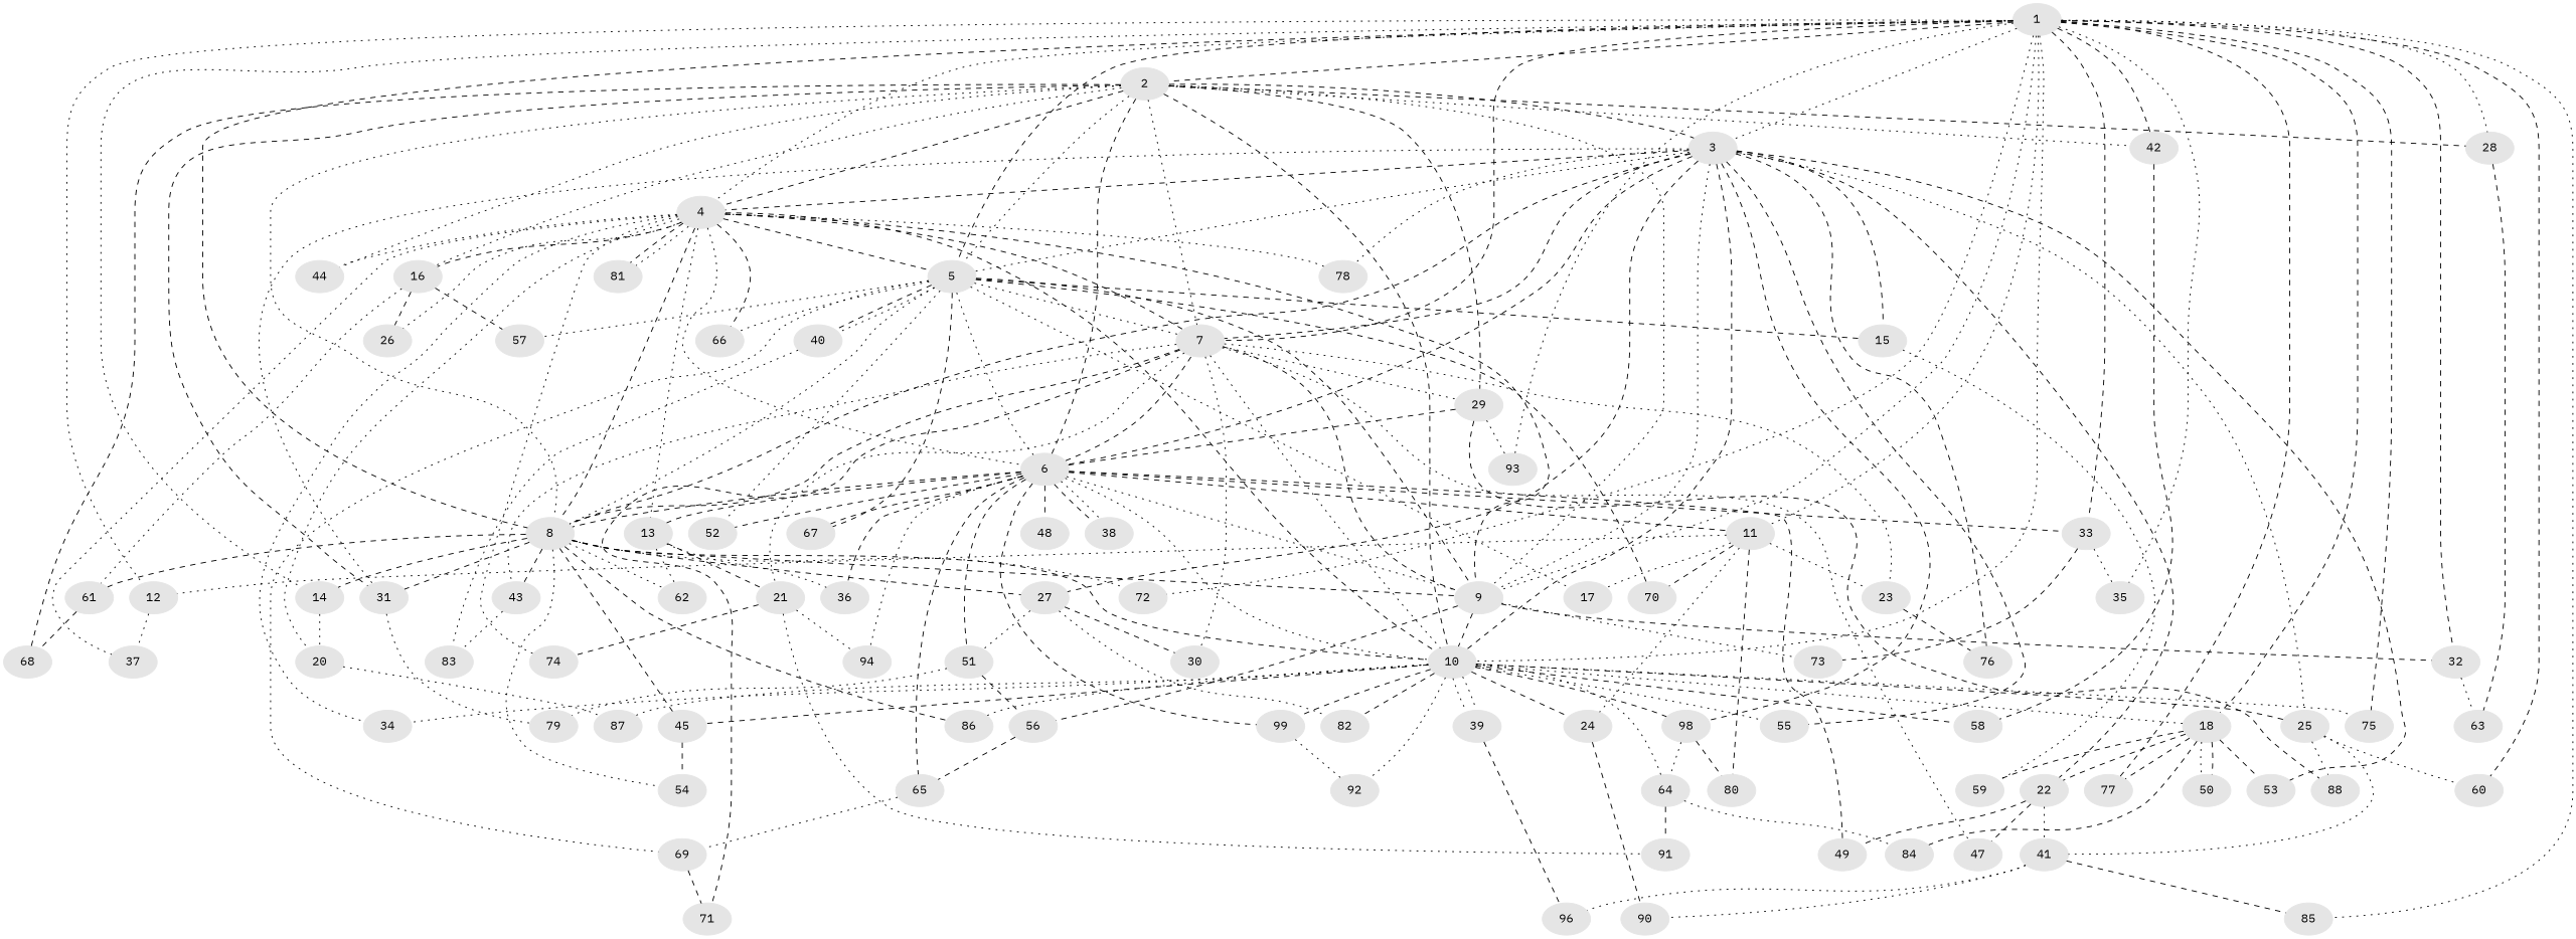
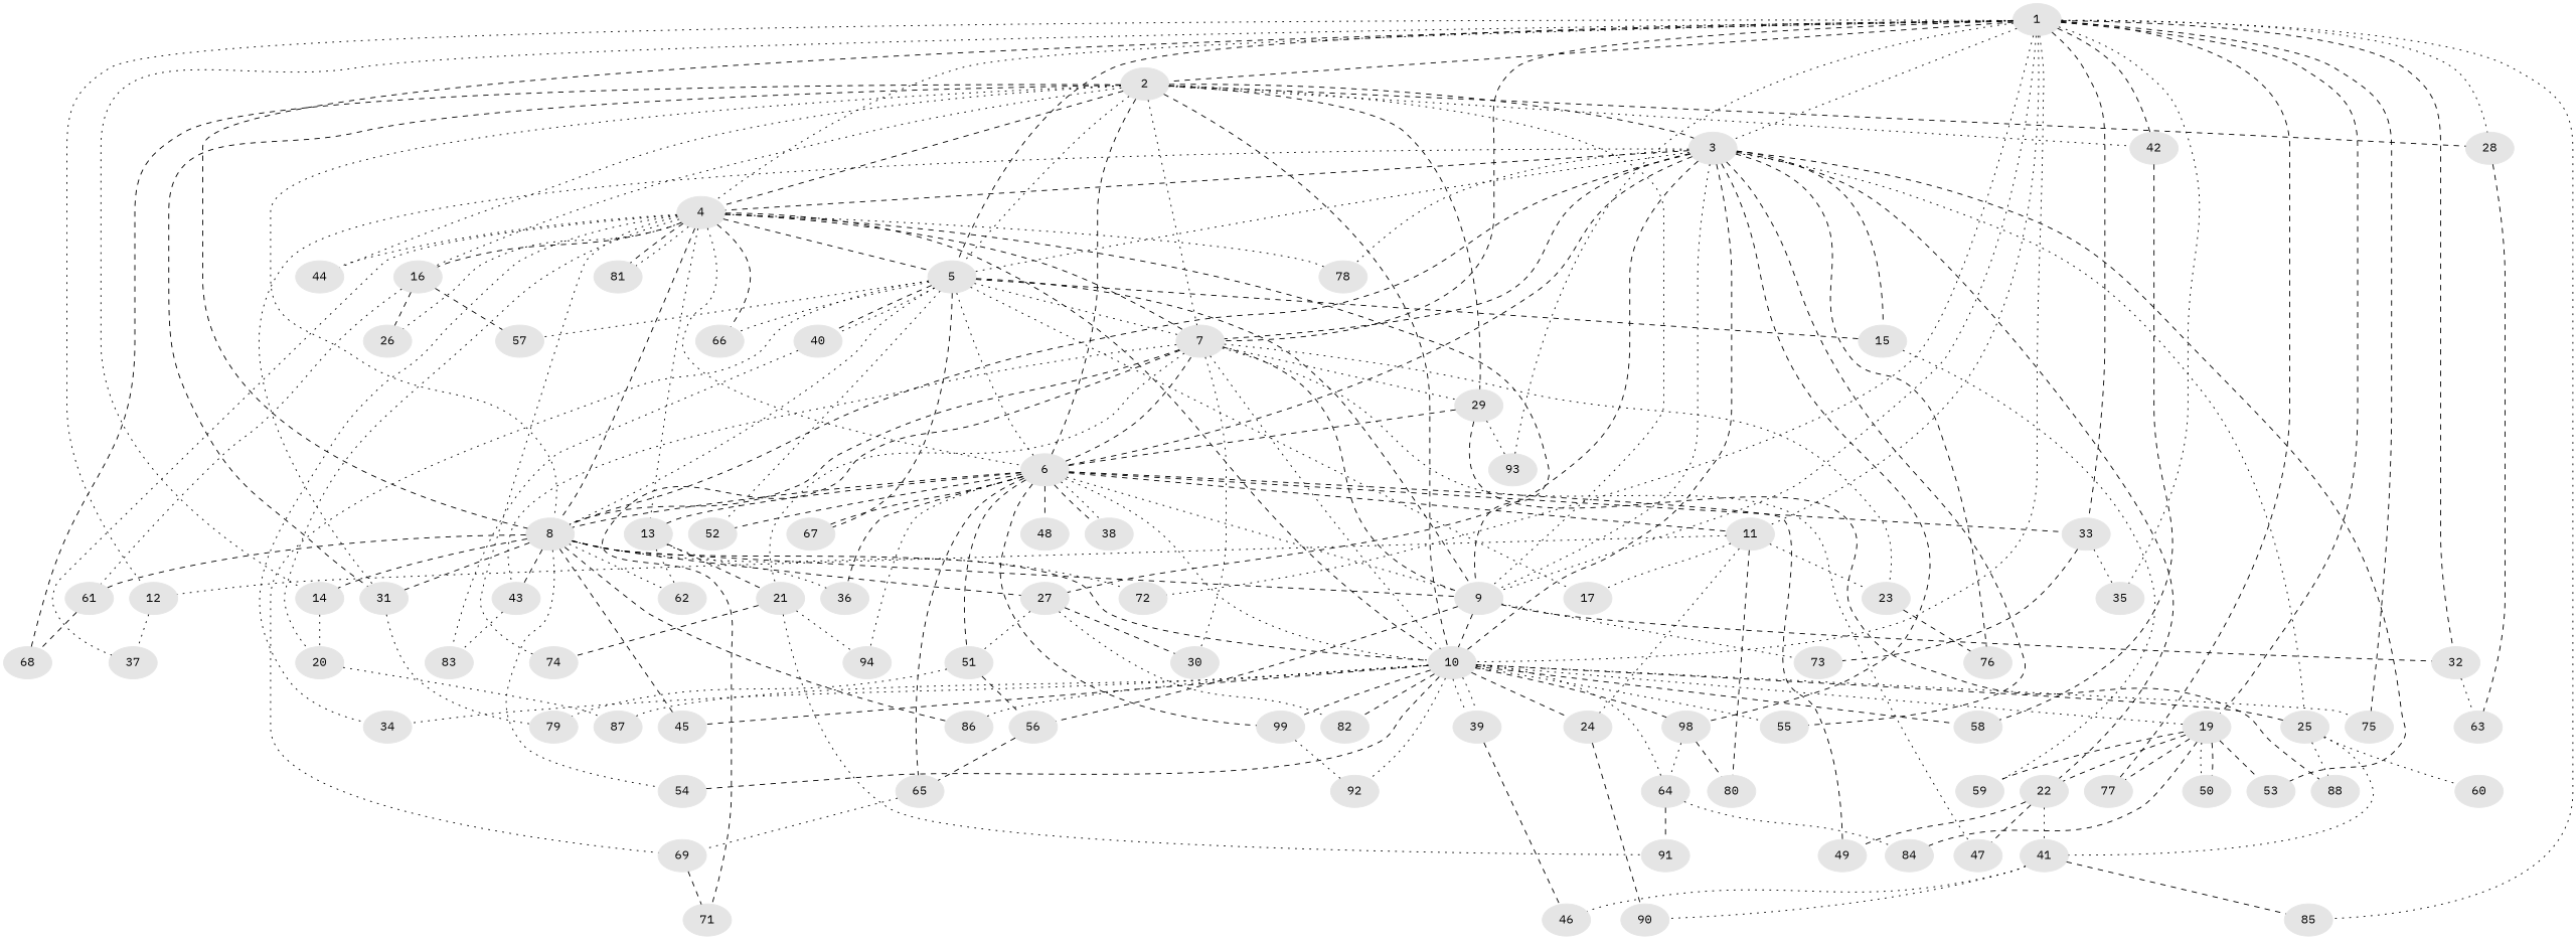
  graph {
    fontname="IBM Plex Mono"
    node [color=gray90 fontname="IBM Plex Mono" style=filled]
    edge [fontname="IBM Plex Mono" style=dashed]
    1
    2
    3
    4
    5
    7
    8
    9
    10
    11
    12
    14
-   19 [label=18]
+   19
    28
    32
    33
    35
    42
    60
    72
    75
    77
    85
    93
    6
    16
    29
    44
    68
    31
    15
    n32 [label=98]
    22
    25
    27
    53
    55
    76
    78
    13
    20
    26
    34
    37
    66
    74
    81
    17
    40
    52
    57
    67
    69
-   70
    48
    36
    38
    49
    51
    65
    n61 [label=99]
    94
    21
    23
    30
    43
    47
    71
    45
    54
    61
    62
    86
    56
    73
    24
    39
    58
    64
    82
    87
    92
    80
    59
    50
    84
    63
    88
    41
    79
    83
    91
    90
-   46 [label=96]
+   46
    1 -- 2
    1 -- 3 [style=dotted]
    1 -- 4 [style=dotted]
    1 -- 5
    1 -- 7
    1 -- 8
    1 -- 9 [style=dotted]
    1 -- 10 [style=dotted]
    1 -- 11 [style=dotted]
    1 -- 12 [style=dotted]
    1 -- 14 [style=dotted]
    1 -- 19
    1 -- 28 [style=dotted]
    1 -- 32
    1 -- 33
    1 -- 35 [style=dotted]
    1 -- 42
-   1 -- 60
    1 -- 72 [style=dotted]
    1 -- 75
    1 -- 77
    1 -- 85 [style=dotted]
    1 -- 93 [style=dotted]
    2 -- 3
    2 -- 4
    2 -- 5 [style=dotted]
    2 -- 7 [style=dotted]
    2 -- 8 [style=dotted]
    2 -- 9 [style=dotted]
    2 -- 10
    2 -- 28
    2 -- 42 [style=dotted]
    2 -- 6
    2 -- 16 [style=dotted]
    2 -- 29
    2 -- 44 [style=dotted]
    2 -- 68
    2 -- 31
    3 -- 4
    3 -- 5 [style=dotted]
    3 -- 7
    3 -- 8
    3 -- 9 [style=dotted]
    3 -- 10
    3 -- 6
    3 -- 31 [style=dotted]
    3 -- 15
    3 -- n32
    3 -- 22
    3 -- 25 [style=dotted]
    3 -- 27
    3 -- 53
    3 -- 55
    3 -- 76
    3 -- 78 [style=dotted]
    4 -- 5
    4 -- 7
    4 -- 8
    4 -- 9
    4 -- 10
    4 -- 6 [style=dotted]
    4 -- 16
    4 -- 44 [style=dotted]
    4 -- 78 [style=dotted]
    4 -- 13 [style=dotted]
    4 -- 20 [style=dotted]
    4 -- 26 [style=dotted]
    4 -- 34 [style=dotted]
    4 -- 37 [style=dotted]
    4 -- 66
    4 -- 74 [style=dotted]
    4 -- 81
    4 -- 81 [style=dotted]
    5 -- 7 [style=dotted]
    5 -- 8 [style=dotted]
    5 -- 9
    5 -- 6 [style=dotted]
    5 -- 15
    5 -- 66 [style=dotted]
    5 -- 17 [style=dotted]
    5 -- 40
    5 -- 40 [style=dotted]
    5 -- 52 [style=dotted]
    5 -- 57 [style=dotted]
    5 -- 67
    5 -- 69 [style=dotted]
-   5 -- 70
    7 -- 8
    7 -- 9
    7 -- 10 [style=dotted]
    7 -- 29 [style=dotted]
    7 -- 21 [style=dotted]
    7 -- 23 [style=dotted]
    7 -- 30 [style=dotted]
    7 -- 43 [style=dotted]
    7 -- 47 [style=dotted]
    7 -- 71
    8 -- 9
    8 -- 10
    8 -- 14
    8 -- 72 [style=dotted]
    8 -- 31
    8 -- 27
    8 -- 43
    8 -- 45
    8 -- 54 [style=dotted]
    8 -- 61
    8 -- 62 [style=dotted]
    8 -- 86
    9 -- 10
    9 -- 32
    9 -- 56
    9 -- 73 [style=dotted]
    10 -- 19 [style=dotted]
    10 -- 75 [style=dotted]
    10 -- n32
    10 -- 25
    10 -- 55 [style=dotted]
    10 -- 34 [style=dotted]
    10 -- n61
    10 -- 45
-   45 -- 54
+   10 -- 54
    10 -- 86 [style=dotted]
    10 -- 24
    10 -- 39 [style=dotted]
    10 -- 39 [style=dotted]
    10 -- 58
    10 -- 64 [style=dotted]
    10 -- 82
    10 -- 87 [style=dotted]
    10 -- 92 [style=dotted]
    11 -- 12 [style=dotted]
    11 -- 17 [style=dotted]
-   11 -- 70
    11 -- 23 [style=dotted]
    11 -- 24 [style=dotted]
    11 -- 80
    12 -- 37 [style=dotted]
    14 -- 20 [style=dotted]
    19 -- 77
    19 -- 22
    19 -- 53
    19 -- 59
    19 -- 50 [style=dotted]
    19 -- 50
    19 -- 84
    28 -- 63
    32 -- 63 [style=dotted]
    33 -- 35 [style=dotted]
    33 -- 73
    42 -- 58
    6 -- 7
    6 -- 8
    6 -- 9 [style=dotted]
    6 -- 10 [style=dotted]
    6 -- 11
    6 -- 33
    6 -- 13
    6 -- 52
    6 -- 67
    6 -- 48
    6 -- 36
    6 -- 38
    6 -- 38 [style=dotted]
    6 -- 49
    6 -- 51
    6 -- 65
    6 -- n61
    6 -- 94 [style=dotted]
    16 -- 26
    16 -- 57
    16 -- 61 [style=dotted]
    29 -- 93 [style=dotted]
    29 -- 6
    29 -- 88
    31 -- 79 [style=dotted]
    15 -- 59 [style=dotted]
    n32 -- 64 [style=dotted]
    n32 -- 80
    22 -- 49
    22 -- 47
    22 -- 41 [style=dotted]
    25 -- 60 [style=dotted]
    25 -- 88 [style=dotted]
    25 -- 41 [style=dotted]
    27 -- 51 [style=dotted]
    27 -- 30
    27 -- 82 [style=dotted]
    13 -- 36 [style=dotted]
    13 -- 21
    13 -- 62 [style=dotted]
    20 -- 87 [style=dotted]
    40 -- 83 [style=dotted]
    69 -- 71
    51 -- 56
    51 -- 79 [style=dotted]
    65 -- 69 [style=dotted]
    n61 -- 92 [style=dotted]
    21 -- 74
    21 -- 94 [style=dotted]
    21 -- 91 [style=dotted]
    23 -- 76
    43 -- 83 [style=dotted]
    61 -- 68
    56 -- 65
    24 -- 90
    39 -- 46
    64 -- 84 [style=dotted]
    64 -- 91
    41 -- 85
    41 -- 90 [style=dotted]
    41 -- 46 [style=dotted]
  }
